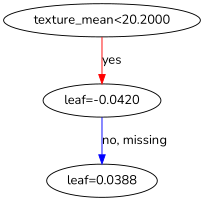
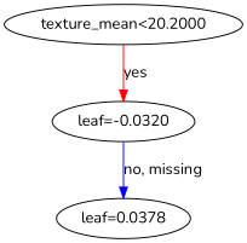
  digraph {
    fontname=Nunito
    rankdir=UD
    node [fontname=Nunito]
    edge [fontname=Nunito]
    n1 [label="texture_mean<20.2000"]
-   n2 [label="leaf=-0.0420"]
-   n3 [label="leaf=0.0388"]
+   n2 [label="leaf=-0.0320"]
+   n3 [label="leaf=0.0378"]
    n1 -> n2 [color="#FF0000" label=yes]
    n2 -> n3 [color="#0000FF" label="no, missing"]
  }
